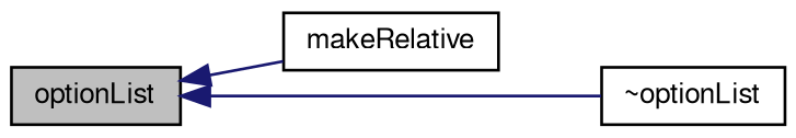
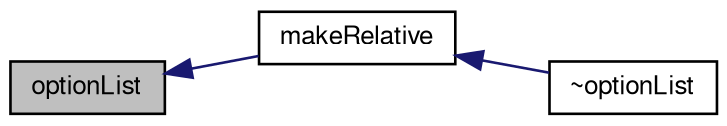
  digraph {
    rankdir=LR
    node [color=black fontname=FreeSans fontsize=10 shape=record]
    edge [color=midnightblue dir=back fontname=FreeSans fontsize=10 labelfontname=FreeSans labelfontsize=10 style=solid]
    n1 [fillcolor=grey75 fontcolor=black height=0.2 label=optionList style=filled width=0.4]
    n2 [height=0.2 label=makeRelative width=0.4]
    n3 [height=0.2 label="~optionList" width=0.4]
    n1 -> n2
-   n1 -> n3
+   n2 -> n3
  }
